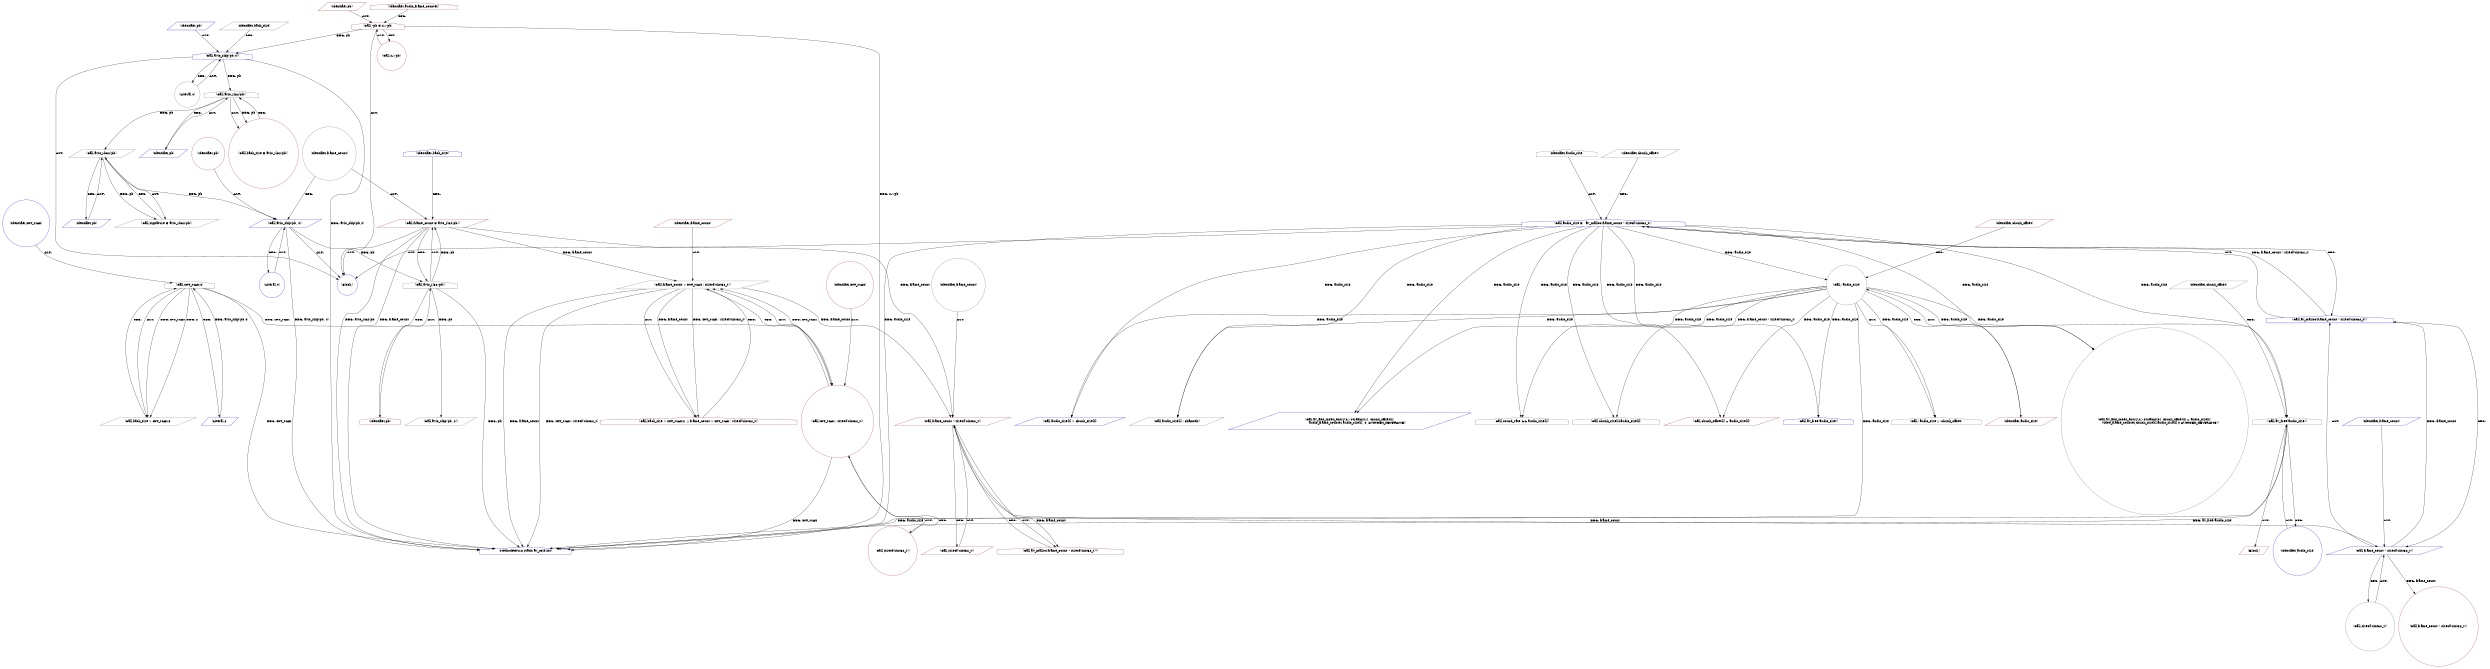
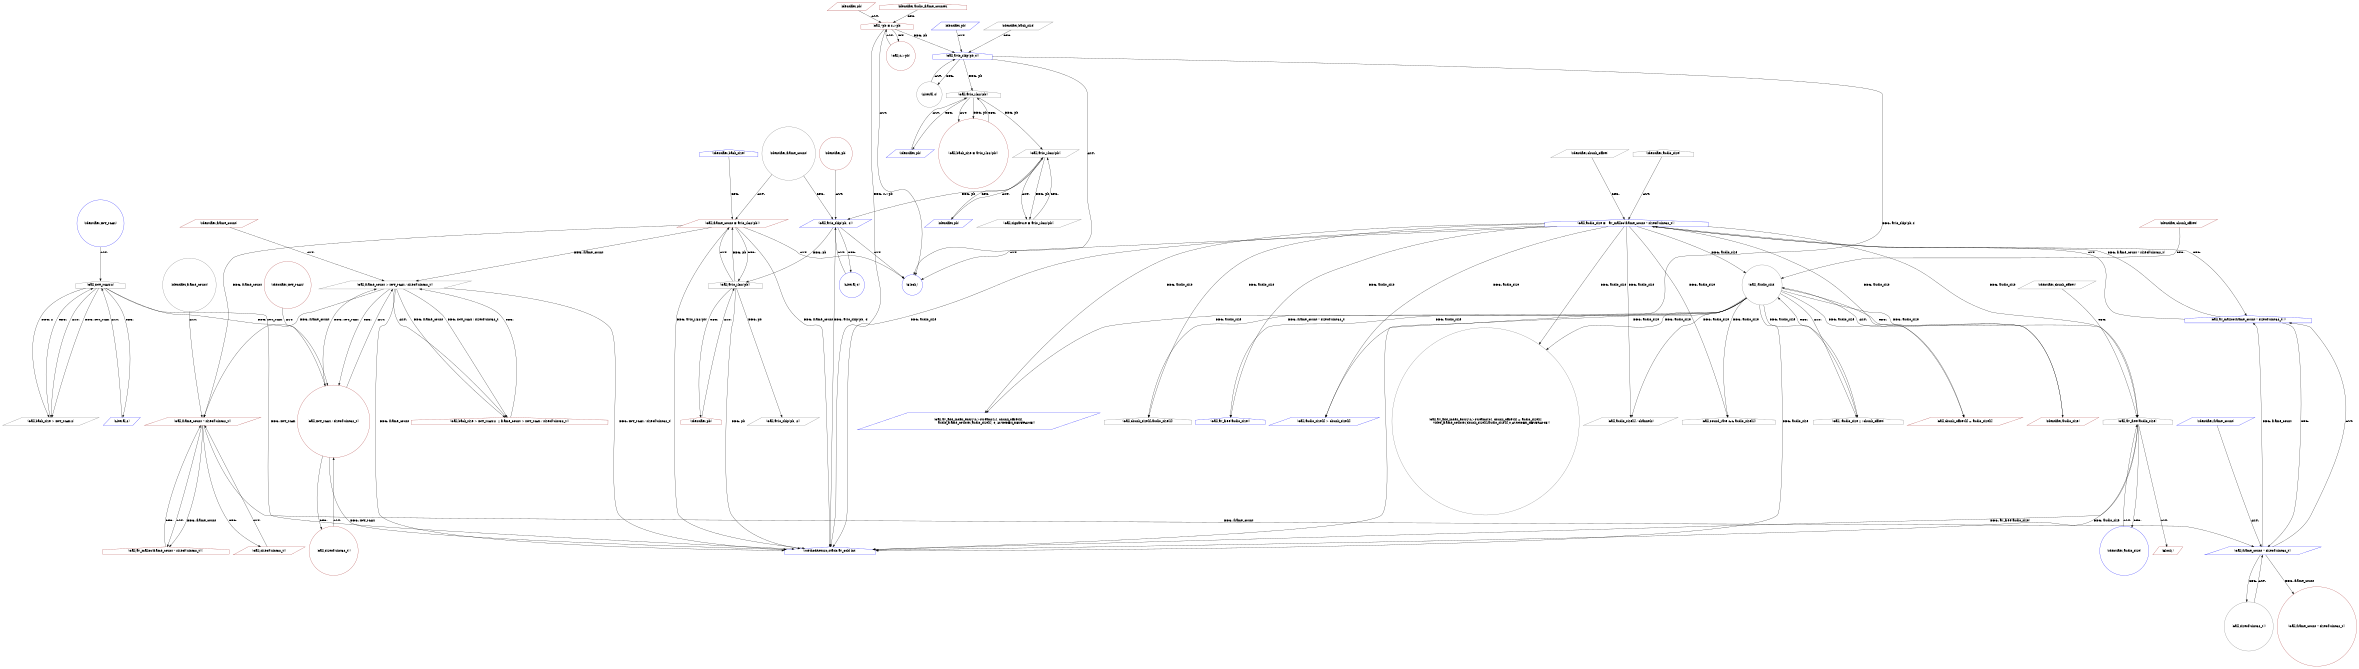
  digraph {
    node [color=gray40 shape=parallelogram]
    n1 [label="(Call,av_free(audio_size))" shape=house]
    n2 [color=blue label="(MethodReturn,static av_cold int)" shape=house]
    n3 [color=brown label="(Block,)"]
    n4 [color=blue label="(Identifier,audio_size)" shape=circle]
    n5 [label="(Call,!audio_size)" shape=circle]
    n6 [color=brown label="(Call,chunk_offset[i] + audio_size[i])"]
    n7 [color=blue label="(Call,audio_size[i] > chunk_size[i])"]
    n8 [label="(Call,audio_size[i] / channels)"]
    n9 [color=blue label="(Call,av_add_index_entry(s->streams[1], chunk_offset[i],\n                audio_frame_counter,audio_size[i], 0, AVINDEX_KEYFRAME))"]
    n10 [label="(Call,!audio_size || !chunk_offset)" shape=house]
    n11 [label="(Call,chunk_size[i]-audio_size[i])" shape=house]
    n12 [color=brown label="(Identifier,audio_size)"]
    n13 [color=blue label="(Call,av_free(audio_size))" shape=house]
    n14 [label="(Call,av_add_index_entry(s->streams[0], chunk_offset[i] + audio_size[i],\n            video_frame_counter,chunk_size[i]-audio_size[i],0,AVINDEX_KEYFRAME))" shape=circle]
    n15 [label="(Call,sound_rate && audio_size[i])" shape=house]
    n16 [color=blue label="(Call,audio_size =   av_malloc(frame_count * sizeof(uint32_t)))" shape=house]
    n17 [color=blue label="(Call,av_malloc(frame_count * sizeof(uint32_t)))" shape=house]
    n18 [color=blue label="(Block,)" shape=circle]
    n19 [color=blue label="(Call,frame_count * sizeof(uint32_t))"]
    n20 [label="(Call,sizeof(uint32_t))" shape=circle]
    n21 [color=brown label="(Call,frame_count * sizeof(uint32_t))" shape=circle]
    n22 [color=brown label="(Call,frame_count * sizeof(uint32_t))"]
    n23 [color=brown label="(Call,av_malloc(frame_count * sizeof(uint32_t)))" shape=house]
    n24 [color=brown label="(Call,sizeof(uint32_t))"]
    n25 [label="(Call,frame_count > INT_MAX / sizeof(uint32_t))"]
    n26 [color=brown label="(Call,INT_MAX / sizeof(uint32_t))" shape=circle]
    n27 [color=brown label="(Call,back_size > INT_MAX/2  || frame_count > INT_MAX / sizeof(uint32_t))" shape=house]
    n28 [color=brown label="(Call,sizeof(uint32_t))" shape=circle]
    n29 [color=brown label="(Call,frame_count = avio_rl32(pb))"]
    n30 [label="(Call,avio_rl32(pb))" shape=house]
    n31 [color=brown label="(Identifier,pb)" shape=house]
    n32 [label="(Call,avio_skip(pb, 2))"]
    n33 [color=blue label="(Call,avio_skip(pb, 4))"]
    n34 [color=blue label="(Literal,4)" shape=circle]
    n35 [label="(Call,avio_rb32(pb))"]
    n36 [label="(Call,signature = avio_rb32(pb))"]
    n37 [color=blue label="(Identifier,pb)"]
    n38 [label="(Call,avio_rl32(pb))" shape=house]
    n39 [color=blue label="(Identifier,pb)"]
    n40 [color=brown label="(Call,back_size = avio_rl32(pb))" shape=circle]
    n41 [color=blue label="(Call,avio_skip(pb,4))" shape=house]
    n42 [label="(Literal,4)" shape=circle]
    n43 [color=brown label="(Call,*pb = s->pb)" shape=house]
    n44 [color=brown label="(Call,s->pb)" shape=circle]
    n45 [label="(Call,INT_MAX/2)" shape=house]
    n46 [color=blue label="(Literal,2)"]
    n47 [label="(Call,back_size > INT_MAX/2)"]
    n48 [color=blue label="(Identifier,back_size)" shape=house]
    n49 [color=brown label="(Identifier,pb)"]
    n50 [label="(Identifier,audio_size)" shape=house]
    n51 [color=blue label="(Identifier,frame_count)"]
    n52 [color=brown label="(Identifier,pb)" shape=circle]
    n53 [color=blue label="(Identifier,pb)"]
    n54 [color=brown label="(Identifier,audio_frame_counter)" shape=house]
    n55 [color=brown label="(Identifier,INT_MAX)" shape=circle]
    n56 [label="(Identifier,chunk_offset)"]
    n57 [label="(Identifier,chunk_offset)"]
    n58 [label="(Identifier,frame_count)" shape=circle]
    n59 [color=brown label="(Identifier,frame_count)"]
    n60 [label="(Identifier,back_size)"]
    n61 [color=blue label="(Identifier,INT_MAX)" shape=circle]
    n62 [label="(Identifier,frame_count)" shape=circle]
    n63 [color=brown label="(Identifier,chunk_offset)"]
    n1 -> n2 [label="DDG: av_free(audio_size)"]
    n1 -> n2 [label="DDG: audio_size"]
    n1 -> n3 [label="AST: "]
    n1 -> n4 [label="CFG: "]
    n4 -> n1 [label="AST: "]
    n5 -> n1 [label="DDG: audio_size"]
    n5 -> n2 [label="DDG: audio_size"]
    n5 -> n6 [label="DDG: audio_size"]
    n5 -> n7 [label="DDG: audio_size"]
    n5 -> n8 [label="DDG: audio_size"]
    n5 -> n9 [label="DDG: audio_size"]
    n5 -> n10 [label="AST: "]
    n5 -> n10 [label="DDG: audio_size"]
    n5 -> n11 [label="DDG: frame_count * sizeof(uint32_t)"]
    n5 -> n12 [label="CFG: "]
    n5 -> n13 [label="DDG: audio_size"]
    n5 -> n14 [label="DDG: audio_size"]
    n5 -> n15 [label="DDG: audio_size"]
+   n10 -> n5 [label="CFG: "]
    n12 -> n5 [label="AST: "]
    n16 -> n1 [label="DDG: audio_size"]
    n16 -> n2 [label="DDG: audio_size"]
    n16 -> n5 [label="DDG: audio_size"]
    n16 -> n6 [label="DDG: audio_size"]
    n16 -> n7 [label="DDG: audio_size"]
    n16 -> n8 [label="DDG: audio_size"]
    n16 -> n9 [label="DDG: audio_size"]
    n16 -> n11 [label="DDG: audio_size"]
    n16 -> n13 [label="DDG: audio_size"]
    n16 -> n14 [label="DDG: audio_size"]
    n16 -> n15 [label="DDG: audio_size"]
    n16 -> n17 [label="CFG: "]
    n16 -> n18 [label="AST: "]
    n17 -> n16 [label="AST: "]
    n17 -> n16 [label="DDG: frame_count * sizeof(uint32_t)"]
    n17 -> n19 [label="CFG: "]
    n19 -> n17 [label="AST: "]
    n19 -> n17 [label="DDG: frame_count"]
    n19 -> n20 [label="CFG: "]
    n19 -> n21 [label="DDG: frame_count"]
    n20 -> n19 [label="AST: "]
    n22 -> n19 [label="DDG: frame_count"]
    n22 -> n23 [label="AST: "]
    n22 -> n23 [label="DDG: frame_count"]
    n22 -> n24 [label="CFG: "]
    n23 -> n22 [label="CFG: "]
    n24 -> n22 [label="AST: "]
    n25 -> n2 [label="DDG: frame_count"]
    n25 -> n2 [label="DDG: INT_MAX / sizeof(uint32_t)"]
    n25 -> n22 [label="DDG: frame_count"]
    n25 -> n26 [label="CFG: "]
    n25 -> n27 [label="AST: "]
    n25 -> n27 [label="DDG: frame_count"]
    n25 -> n27 [label="DDG: INT_MAX / sizeof(uint32_t)"]
    n26 -> n2 [label="DDG: INT_MAX"]
    n26 -> n25 [label="AST: "]
    n26 -> n25 [label="DDG: INT_MAX"]
    n26 -> n28 [label="CFG: "]
    n27 -> n25 [label="CFG: "]
    n28 -> n26 [label="AST: "]
    n29 -> n2 [label="DDG: avio_rl32(pb)"]
    n29 -> n2 [label="DDG: frame_count"]
    n29 -> n18 [label="AST: "]
    n29 -> n22 [label="DDG: frame_count"]
    n29 -> n25 [label="DDG: frame_count"]
    n29 -> n30 [label="CFG: "]
    n30 -> n2 [label="DDG: pb"]
    n30 -> n29 [label="AST: "]
    n30 -> n29 [label="DDG: pb"]
    n30 -> n31 [label="CFG: "]
    n30 -> n32 [label="DDG: pb"]
    n31 -> n30 [label="AST: "]
    n33 -> n2 [label="DDG: avio_skip(pb, 4)"]
    n33 -> n18 [label="AST: "]
    n33 -> n30 [label="DDG: pb"]
    n33 -> n34 [label="CFG: "]
    n34 -> n33 [label="AST: "]
    n35 -> n33 [label="DDG: pb"]
    n35 -> n36 [label="AST: "]
    n35 -> n36 [label="DDG: pb"]
    n35 -> n37 [label="CFG: "]
    n36 -> n35 [label="CFG: "]
    n37 -> n35 [label="AST: "]
    n38 -> n35 [label="DDG: pb"]
    n38 -> n39 [label="CFG: "]
    n38 -> n40 [label="AST: "]
    n38 -> n40 [label="DDG: pb"]
    n39 -> n38 [label="AST: "]
    n40 -> n38 [label="CFG: "]
    n41 -> n2 [label="DDG: avio_skip(pb,4)"]
    n41 -> n18 [label="AST: "]
    n41 -> n38 [label="DDG: pb"]
    n41 -> n42 [label="CFG: "]
    n42 -> n41 [label="AST: "]
    n43 -> n2 [label="DDG: s->pb"]
    n43 -> n18 [label="AST: "]
    n43 -> n41 [label="DDG: pb"]
    n43 -> n44 [label="INT: "]
    n44 -> n43 [label="AST: "]
    n45 -> n2 [label="DDG: INT_MAX"]
    n45 -> n26 [label="DDG: INT_MAX"]
    n45 -> n46 [label="CFG: "]
    n45 -> n47 [label="AST: "]
    n45 -> n47 [label="DDG: INT_MAX"]
    n45 -> n47 [label="DDG: 2"]
-   n46 -> n45 [label="DDG: avio_skip(pb,4)"]
+   n46 -> n45 [label="AST: "]
    n47 -> n45 [label="CFG: "]
    n48 -> n29 [label="CFG: "]
    n49 -> n43 [label="AST: "]
    n50 -> n16 [label="AST: "]
    n51 -> n19 [label="AST: "]
    n52 -> n33 [label="AST: "]
    n53 -> n41 [label="AST: "]
    n54 -> n43 [label="CFG: "]
    n55 -> n26 [label="AST: "]
    n56 -> n16 [label="CFG: "]
    n57 -> n1 [label="CFG: "]
    n58 -> n22 [label="AST: "]
    n59 -> n25 [label="AST: "]
    n60 -> n41 [label="CFG: "]
    n61 -> n45 [label="AST: "]
    n62 -> n29 [label="AST: "]
    n62 -> n33 [label="CFG: "]
    n63 -> n5 [label="CFG: "]
  }
